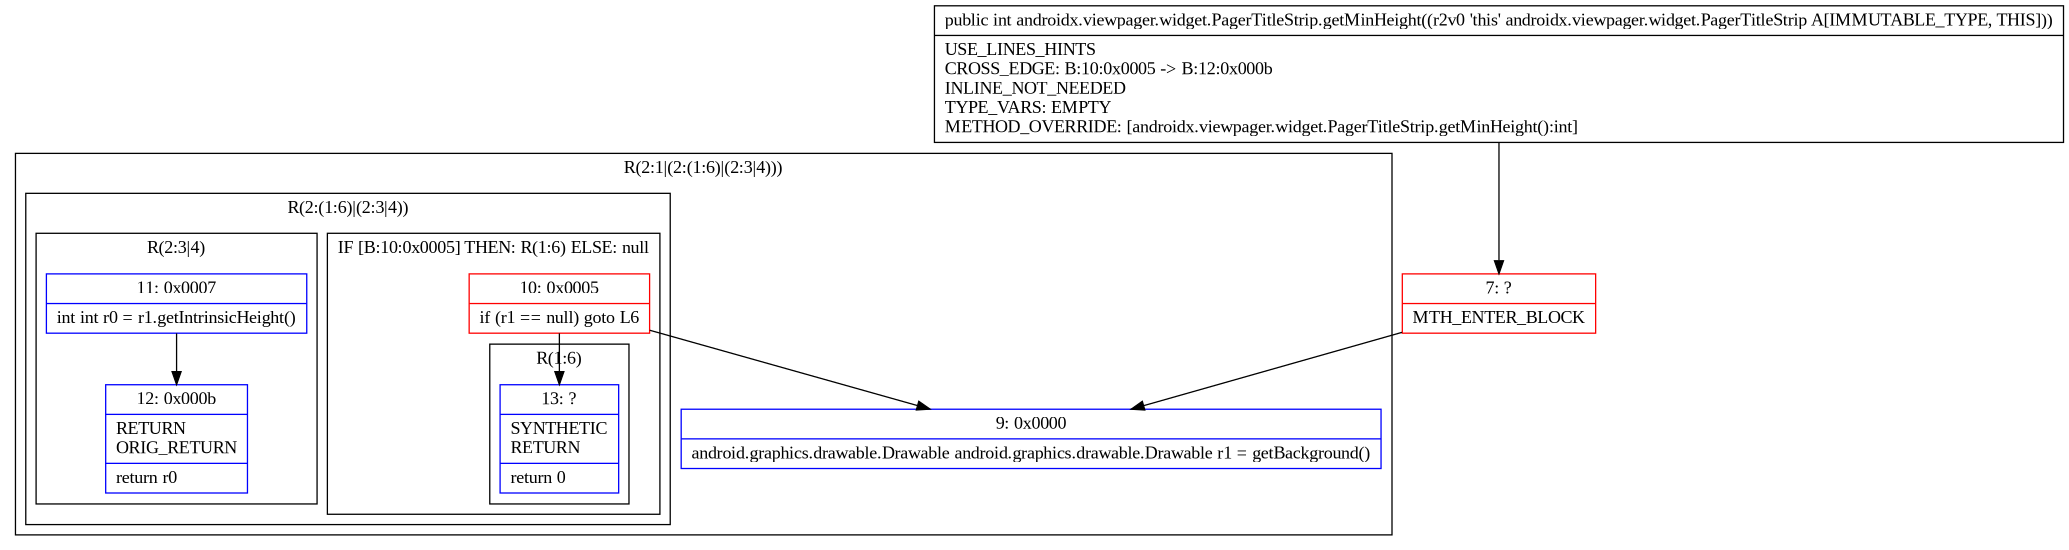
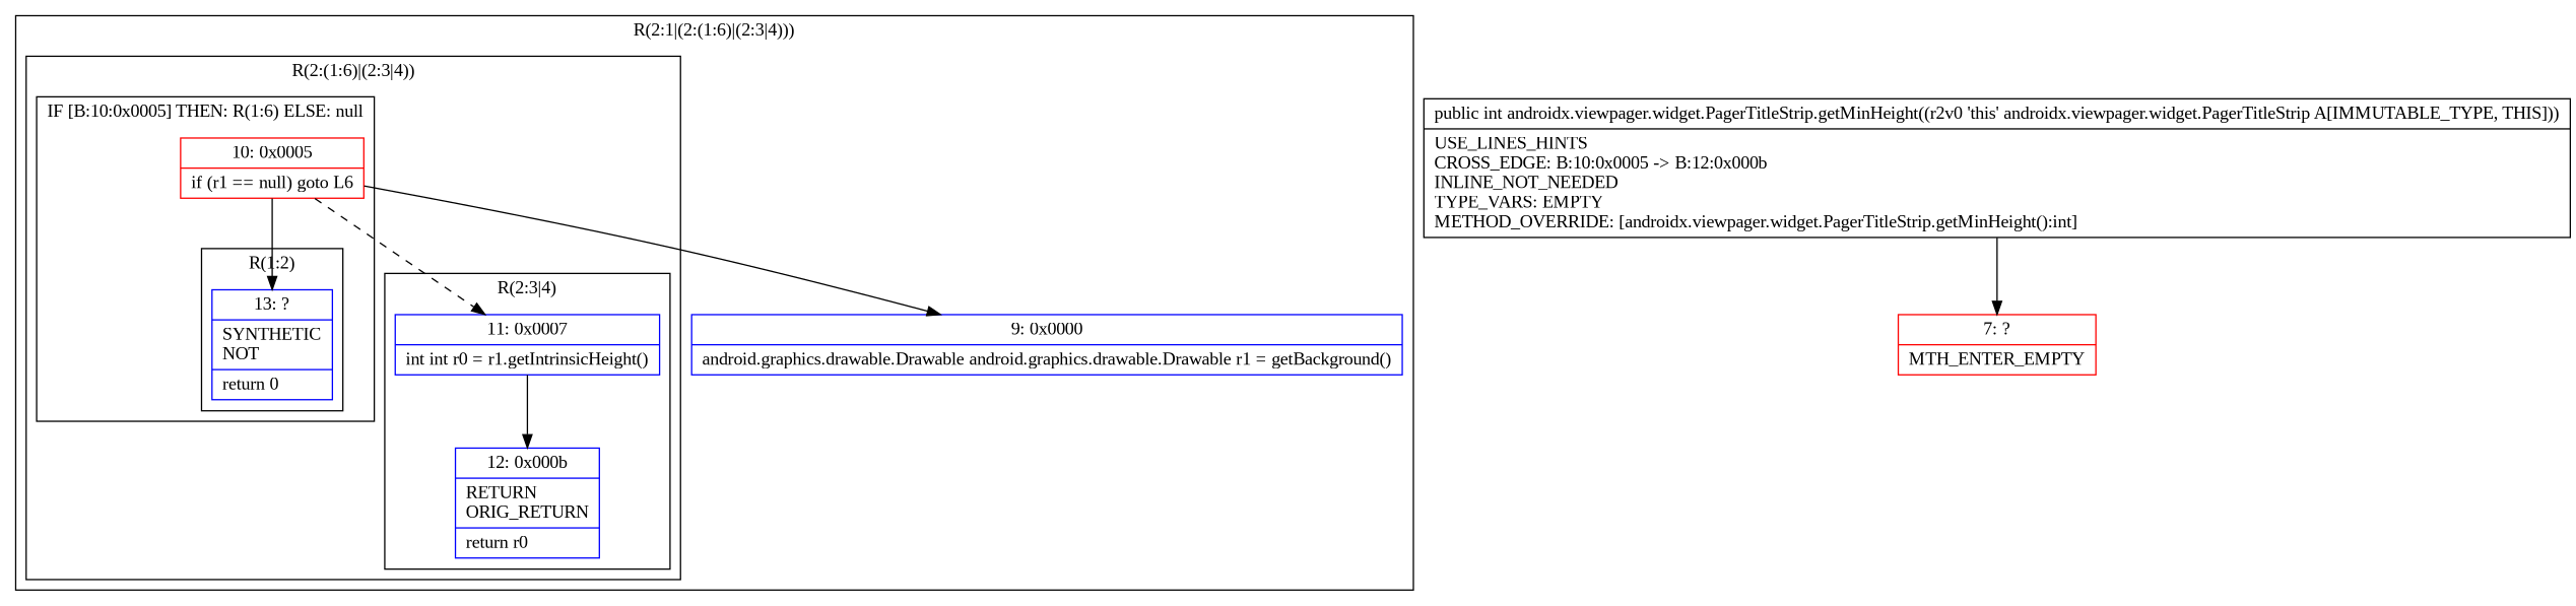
  digraph {
    fontname="Liberation Serif"
    node [color=blue fontname="Liberation Serif" shape=record]
    edge [fontname="Liberation Serif"]
-   n1 [label="{13\:\ ?|SYNTHETIC\lRETURN\l|return 0\l}"]
+   n1 [label="{13\:\ ?|SYNTHETIC\lNOT\l|return 0\l}"]
    n2 [color=red label="{10\:\ 0x0005|if (r1 == null) goto L6\l}"]
    n3 [label="{11\:\ 0x0007|int int r0 = r1.getIntrinsicHeight()\l}"]
    n4 [label="{12\:\ 0x000b|RETURN\lORIG_RETURN\l|return r0\l}"]
    n5 [label="{9\:\ 0x0000|android.graphics.drawable.Drawable android.graphics.drawable.Drawable r1 = getBackground()\l}"]
-   n6 [color=red label="{7\:\ ?|MTH_ENTER_BLOCK\l}"]
+   n6 [color=red label="{7\:\ ?|MTH_ENTER_EMPTY\l}"]
    n7 [label="{public int androidx.viewpager.widget.PagerTitleStrip.getMinHeight((r2v0 'this' androidx.viewpager.widget.PagerTitleStrip A[IMMUTABLE_TYPE, THIS]))  | USE_LINES_HINTS\lCROSS_EDGE: B:10:0x0005 \-\> B:12:0x000b\lINLINE_NOT_NEEDED\lTYPE_VARS: EMPTY\lMETHOD_OVERRIDE: [androidx.viewpager.widget.PagerTitleStrip.getMinHeight():int]\l}" color=""]
    subgraph cluster_1 {
      label="R(2:1|(2:(1:6)|(2:3|4)))"
      n5
      subgraph cluster_2 {
        label="R(2:(1:6)|(2:3|4))"
        subgraph cluster_3 {
          label="IF [B:10:0x0005] THEN: R(1:6) ELSE: null"
          n2
          subgraph cluster_4 {
-           label="R(1:6)"
+           label="R(1:2)"
            n1
          }
        }
        subgraph cluster_5 {
          label="R(2:3|4)"
          n3
          n4
        }
      }
    }
    n2 -> n1
+   n2 -> n3 [style=dashed]
    n2 -> n5
    n3 -> n4
-   n6 -> n5
    n7 -> n6
  }
